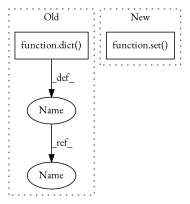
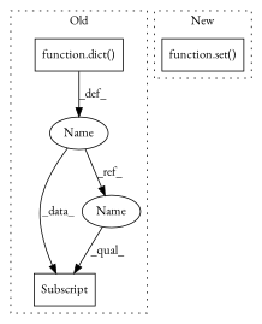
  digraph {
    fontname="EB Garamond"
    node [a=75 l=13 shape=box fontname="EB Garamond"]
    edge [fontname="EB Garamond"]
    n1 [l=6 label="function.dict()" s=4759]
+   n2 [a=63 l="23,0" label=Subscript s="4979,0"]
    n3 [a=87 label=Name s=4743 shape=ellipse]
    n4 [a=87 label=Name s=4979 shape=ellipse]
    n5 [l="4,1" label="function.set()" s="6535,6565"]
    subgraph cluster_1 {
      label=Old
      style=dotted
      n1
+     n2
      n3
      n4
    }
    subgraph cluster_2 {
      label=New
      style=dotted
      n5
    }
    n1 -> n3 [label=_def_]
+   n3 -> n2 [label=_data_]
    n3 -> n4 [label=_ref_]
+   n4 -> n2 [label=_qual_]
  }
